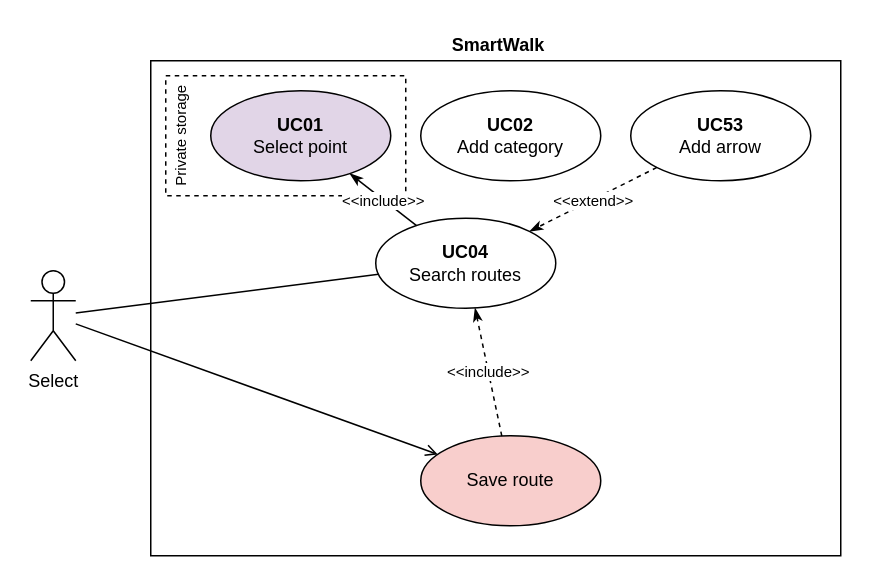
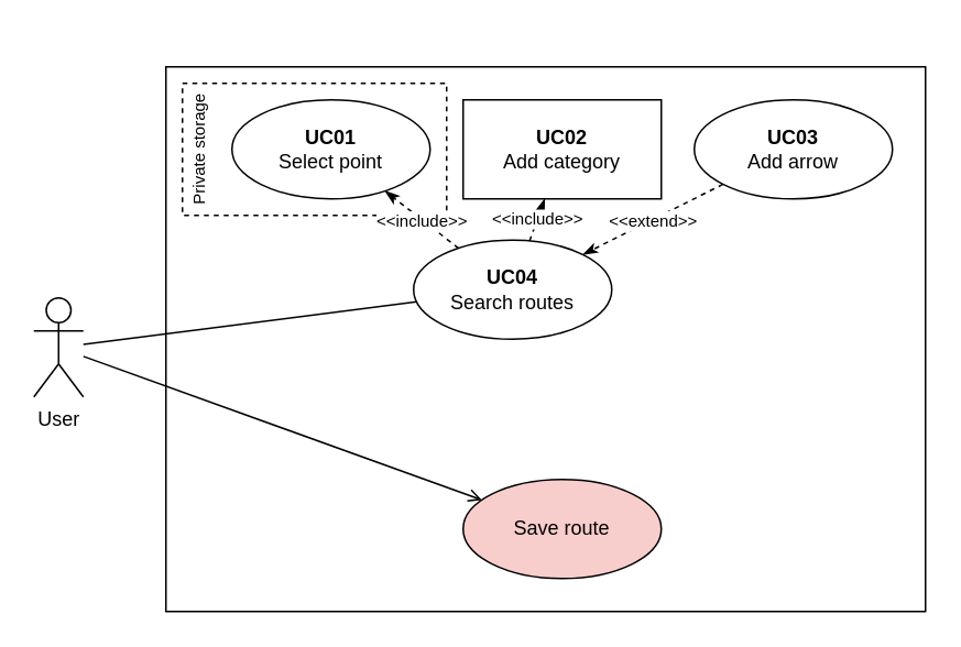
  <mxCell id="0" />
  <mxCell id="1" parent="0" />
  <mxCell id="2" value="" style="rounded=0;whiteSpace=wrap;html=1;fillColor=none;perimeterSpacing=0;shadow=0;glass=0;" parent="1" vertex="1"><mxGeometry x="100" y="40" width="460" height="330" as="geometry" /></mxCell>
  <mxCell id="3" value="" style="rounded=0;whiteSpace=wrap;html=1;fillColor=none;perimeterSpacing=0;dashed=1;shadow=0;glass=0;" parent="1" vertex="1"><mxGeometry x="110" y="50" width="160" height="80" as="geometry" /></mxCell>
  <mxCell id="4" value="&lt;b&gt;UC04&lt;br&gt;&lt;/b&gt;Search routes" style="ellipse;whiteSpace=wrap;html=1;strokeWidth=1;" parent="1" vertex="1"><mxGeometry x="250" y="145" width="120" height="60" as="geometry" /></mxCell>
- <mxCell id="5" value="&lt;b&gt;UC02&lt;br&gt;&lt;/b&gt;Add category" style="ellipse;whiteSpace=wrap;html=1;strokeWidth=1;" parent="1" vertex="1"><mxGeometry x="280" y="60" width="120" height="60" as="geometry" /></mxCell>
- <mxCell id="6" value="&lt;b&gt;UC01&lt;br&gt;&lt;/b&gt;Select point" style="ellipse;whiteSpace=wrap;html=1;strokeWidth=1;fillColor=#e1d5e7;" parent="1" vertex="1"><mxGeometry x="140" y="60" width="120" height="60" as="geometry" /></mxCell>
- <mxCell id="7" value="Select" style="shape=umlActor;verticalLabelPosition=bottom;verticalAlign=top;html=1;outlineConnect=0;" parent="1" vertex="1"><mxGeometry x="20" y="180" width="30" height="60" as="geometry" /></mxCell>
+ <mxCell id="5" value="&lt;b&gt;UC02&lt;br&gt;&lt;/b&gt;Add category" style="whiteSpace=wrap;html=1;strokeWidth=1;rounded=0;" parent="1" vertex="1"><mxGeometry x="280" y="60" width="120" height="60" as="geometry" /></mxCell>
+ <mxCell id="6" value="&lt;b&gt;UC01&lt;br&gt;&lt;/b&gt;Select point" style="ellipse;whiteSpace=wrap;html=1;strokeWidth=1;" parent="1" vertex="1"><mxGeometry x="140" y="60" width="120" height="60" as="geometry" /></mxCell>
+ <mxCell id="7" value="User" style="shape=umlActor;verticalLabelPosition=bottom;verticalAlign=top;html=1;outlineConnect=0;" parent="1" vertex="1"><mxGeometry x="20" y="180" width="30" height="60" as="geometry" /></mxCell>
  <mxCell id="8" value="" style="endArrow=none;html=1;rounded=0;" parent="1" source="7" target="4" edge="1"><mxGeometry width="50" height="50" relative="1" as="geometry"><mxPoint x="380" y="270" as="sourcePoint" /><mxPoint x="430" y="220" as="targetPoint" /></mxGeometry></mxCell>
- <mxCell id="9" value="SmartWalk" style="rounded=0;whiteSpace=wrap;html=1;fillColor=none;dashed=1;strokeColor=none;spacing=0;spacingRight=0;align=center;fontStyle=1;spacingLeft=4;" parent="1" vertex="1"><mxGeometry x="100" y="20" width="460" height="20" as="geometry" /></mxCell>
  <mxCell id="10" value="Save route" style="ellipse;whiteSpace=wrap;html=1;strokeWidth=1;fillColor=#f8cecc;" parent="1" vertex="1"><mxGeometry x="280" y="290" width="120" height="60" as="geometry" /></mxCell>
  <mxCell id="11" value="" style="endArrow=open;html=1;rounded=1;" parent="1" source="7" target="10" edge="1"><mxGeometry width="50" height="50" relative="1" as="geometry"><mxPoint x="50" y="260" as="sourcePoint" /><mxPoint x="270" y="190" as="targetPoint" /></mxGeometry></mxCell>
- <mxCell id="12" value="&amp;lt;&amp;lt;include&amp;gt;&amp;gt;" style="endArrow=classicThin;html=1;rounded=0;fontSize=10;dashed=0;endFill=1;" parent="1" source="4" target="6" edge="1"><mxGeometry width="50" height="50" relative="1" as="geometry"><mxPoint x="420" y="190" as="sourcePoint" /><mxPoint x="320" y="190" as="targetPoint" /><mxPoint as="offset" /></mxGeometry></mxCell>
- <mxCell id="14" value="&lt;b&gt;UC53&lt;br&gt;&lt;/b&gt;Add arrow" style="ellipse;whiteSpace=wrap;html=1;strokeWidth=1;" parent="1" vertex="1"><mxGeometry x="420" y="60" width="120" height="60" as="geometry" /></mxCell>
+ <mxCell id="12" value="&amp;lt;&amp;lt;include&amp;gt;&amp;gt;" style="endArrow=classicThin;html=1;rounded=0;fontSize=10;dashed=1;endFill=1;" parent="1" source="4" target="6" edge="1"><mxGeometry width="50" height="50" relative="1" as="geometry"><mxPoint x="420" y="190" as="sourcePoint" /><mxPoint x="320" y="190" as="targetPoint" /><mxPoint as="offset" /></mxGeometry></mxCell>
+ <mxCell id="13" value="&amp;lt;&amp;lt;include&amp;gt;&amp;gt;" style="endArrow=classicThin;html=1;rounded=0;fontSize=10;dashed=1;endFill=1;" parent="1" source="4" target="5" edge="1"><mxGeometry width="50" height="50" relative="1" as="geometry"><mxPoint x="240" y="162" as="sourcePoint" /><mxPoint x="210" y="118" as="targetPoint" /><mxPoint as="offset" /></mxGeometry></mxCell>
+ <mxCell id="14" value="&lt;b&gt;UC03&lt;br&gt;&lt;/b&gt;Add arrow" style="ellipse;whiteSpace=wrap;html=1;strokeWidth=1;" parent="1" vertex="1"><mxGeometry x="420" y="60" width="120" height="60" as="geometry" /></mxCell>
  <mxCell id="15" value="&amp;lt;&amp;lt;extend&amp;gt;&amp;gt;" style="endArrow=classicThin;html=1;rounded=0;fontSize=10;dashed=1;endFill=1;" parent="1" source="14" target="4" edge="1"><mxGeometry width="50" height="50" relative="1" as="geometry"><mxPoint x="427" y="165" as="sourcePoint" /><mxPoint x="363" y="115" as="targetPoint" /><mxPoint as="offset" /></mxGeometry></mxCell>
  <mxCell id="16" value="Private storage" style="rounded=0;whiteSpace=wrap;html=1;fillColor=none;dashed=1;strokeColor=none;spacing=0;spacingRight=0;align=center;fontStyle=0;rotation=270;spacingLeft=0;fontSize=10;" parent="1" vertex="1"><mxGeometry x="80" y="80" width="80.31" height="20" as="geometry" /></mxCell>
- <mxCell id="17" value="&amp;lt;&amp;lt;include&amp;gt;&amp;gt;" style="endArrow=classicThin;html=1;rounded=0;fontSize=10;dashed=1;endFill=1;" parent="1" source="10" target="4" edge="1"><mxGeometry width="50" height="50" relative="1" as="geometry"><mxPoint x="350" y="190" as="sourcePoint" /><mxPoint x="350" y="130" as="targetPoint" /><mxPoint as="offset" /></mxGeometry></mxCell>
